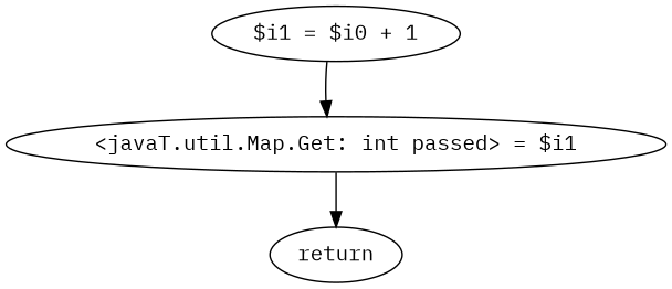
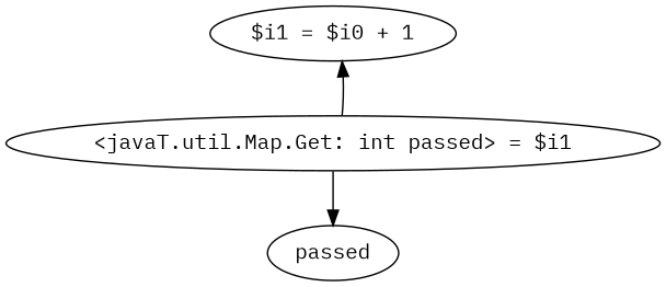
  digraph {
    fontname="IBM Plex Mono"
    node [fontname="IBM Plex Mono"]
    edge [fontname="IBM Plex Mono"]
    "$i1 = $i0 + 1"
    "<javaT.util.Map.Get: int passed> = $i1"
-   return
-   "$i1 = $i0 + 1" -> "<javaT.util.Map.Get: int passed> = $i1"
+   return [label=passed]
+   "<javaT.util.Map.Get: int passed> = $i1" -> "$i1 = $i0 + 1"
    "<javaT.util.Map.Get: int passed> = $i1" -> return
  }
